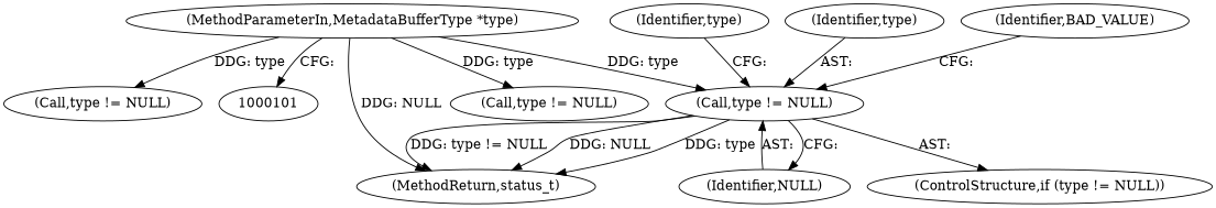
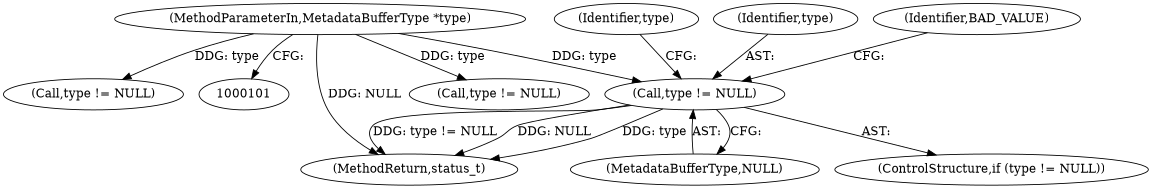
  digraph {
    n1 [label="(Call,type != NULL)"]
-   n2 [label="(Identifier,NULL)"]
+   n2 [label="(MetadataBufferType,NULL)"]
    n3 [label="(MethodReturn,status_t)"]
    n4 [label="(ControlStructure,if (type != NULL))"]
    n5 [label="(MethodParameterIn,MetadataBufferType *type)"]
    n6 [label="(Call,type != NULL)"]
    n7 [label="(Call,type != NULL)"]
    1000101
    n9 [label="(Identifier,type)"]
    n10 [label="(Identifier,type)"]
    n11 [label="(Identifier,BAD_VALUE)"]
    n1 -> n2 [label="CFG: "]
    n1 -> n3 [label="DDG: type != NULL"]
    n1 -> n3 [label="DDG: NULL"]
    n1 -> n3 [label="DDG: type"]
    n1 -> n4 [label="AST: "]
    n2 -> n1 [label="AST: "]
    n5 -> n1 [label="DDG: type"]
    n5 -> n3 [label="DDG: NULL"]
    n5 -> n6 [label="DDG: type"]
    n5 -> n7 [label="DDG: type"]
    n5 -> 1000101 [label="CFG: "]
    n9 -> n1 [label="CFG: "]
    n10 -> n1 [label="AST: "]
    n11 -> n1 [label="CFG: "]
  }
